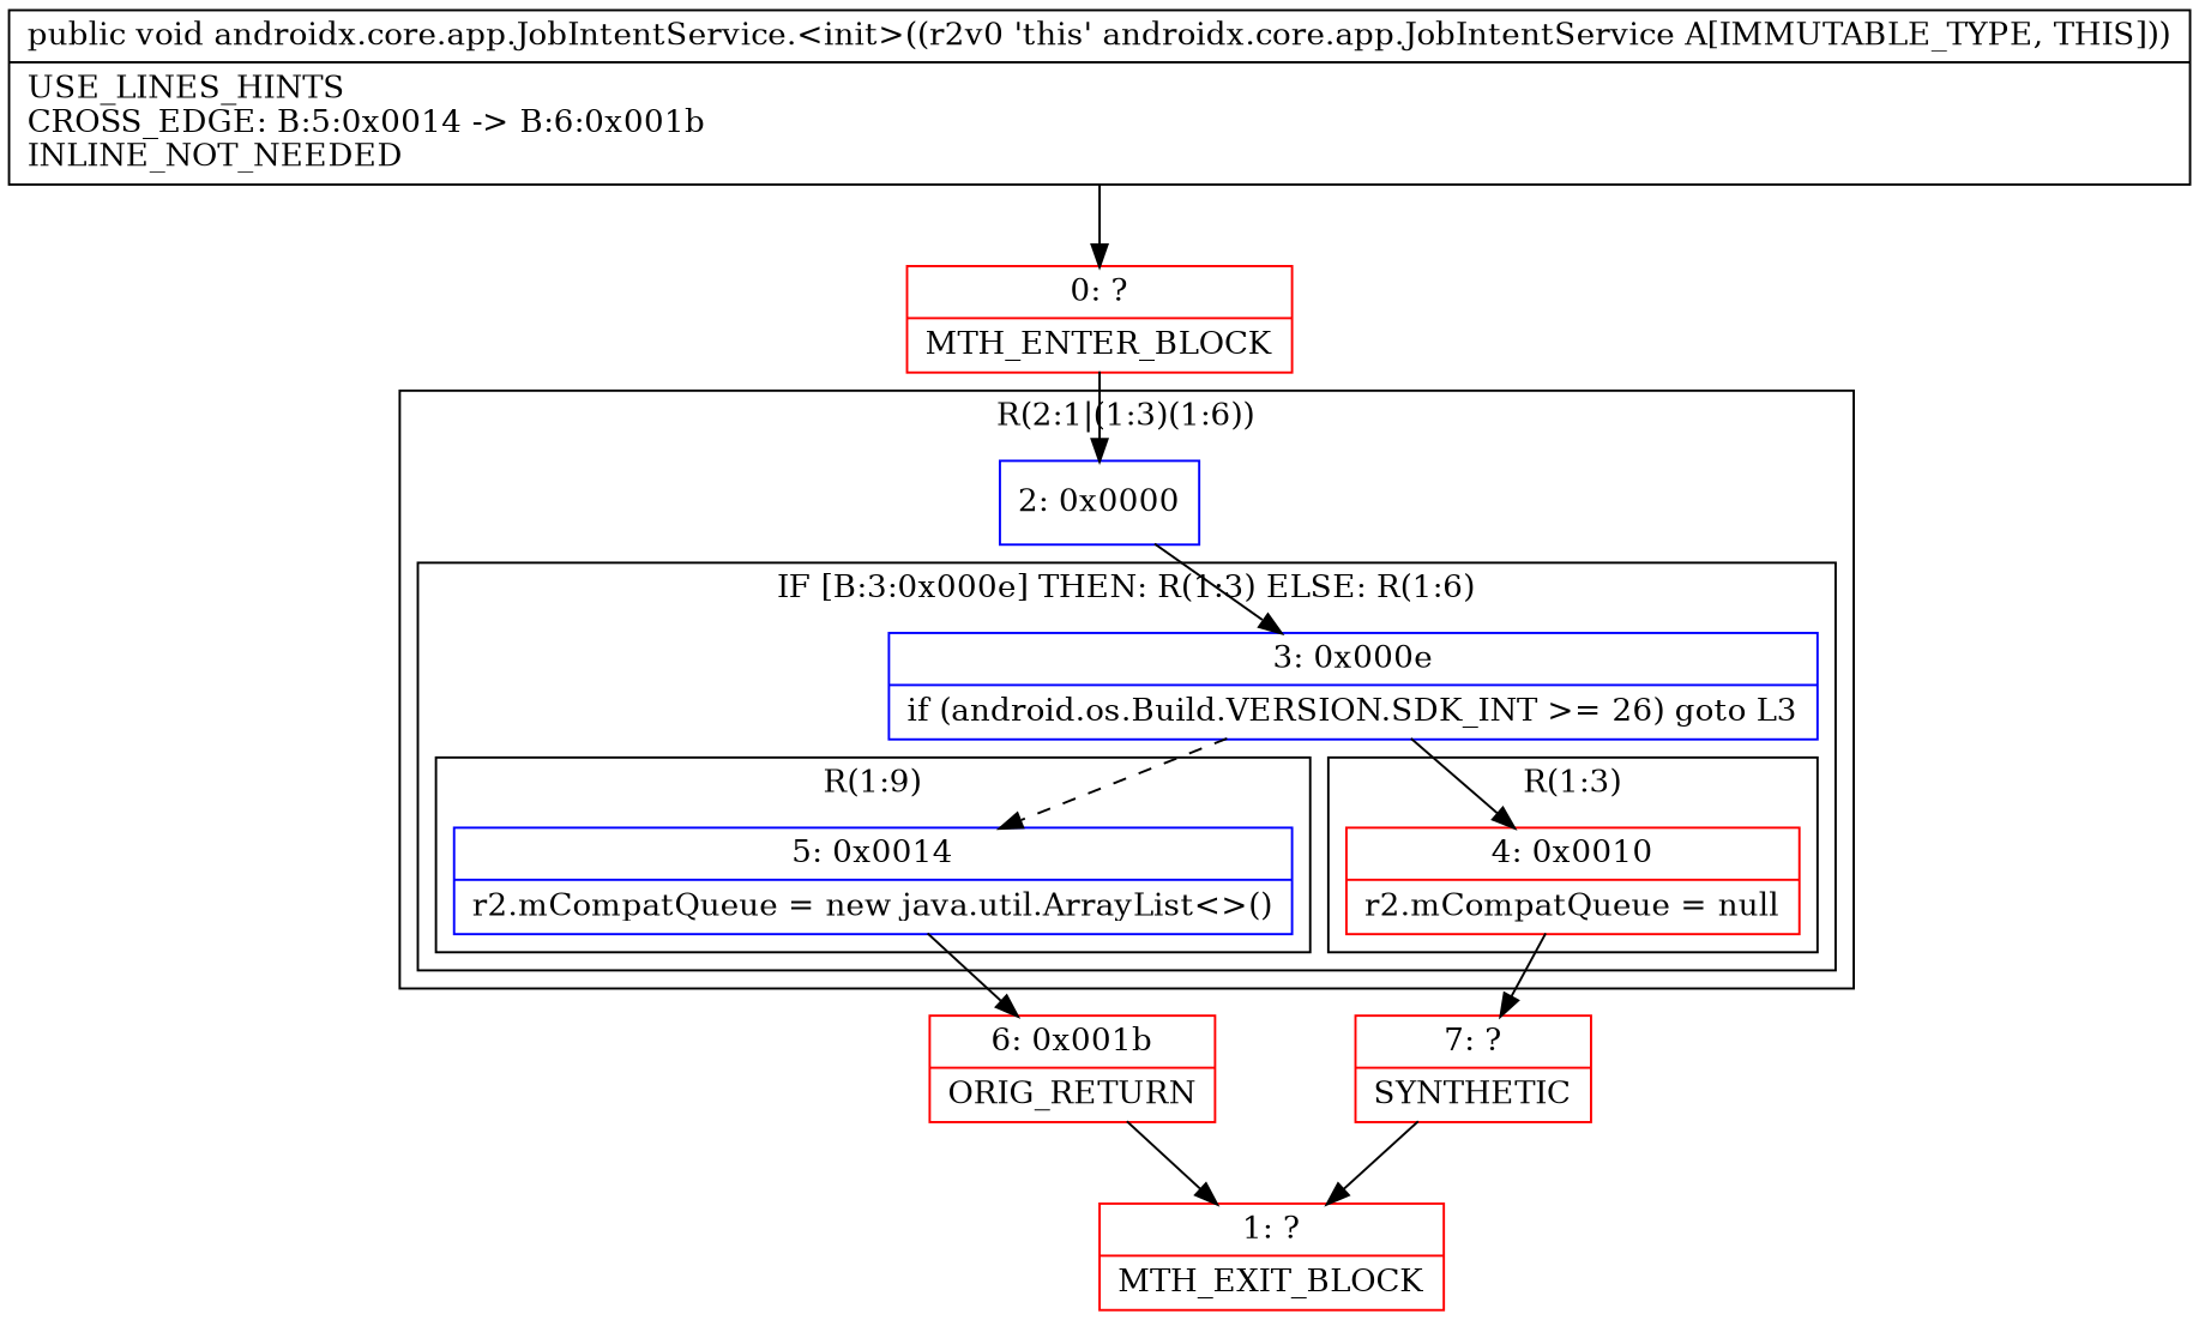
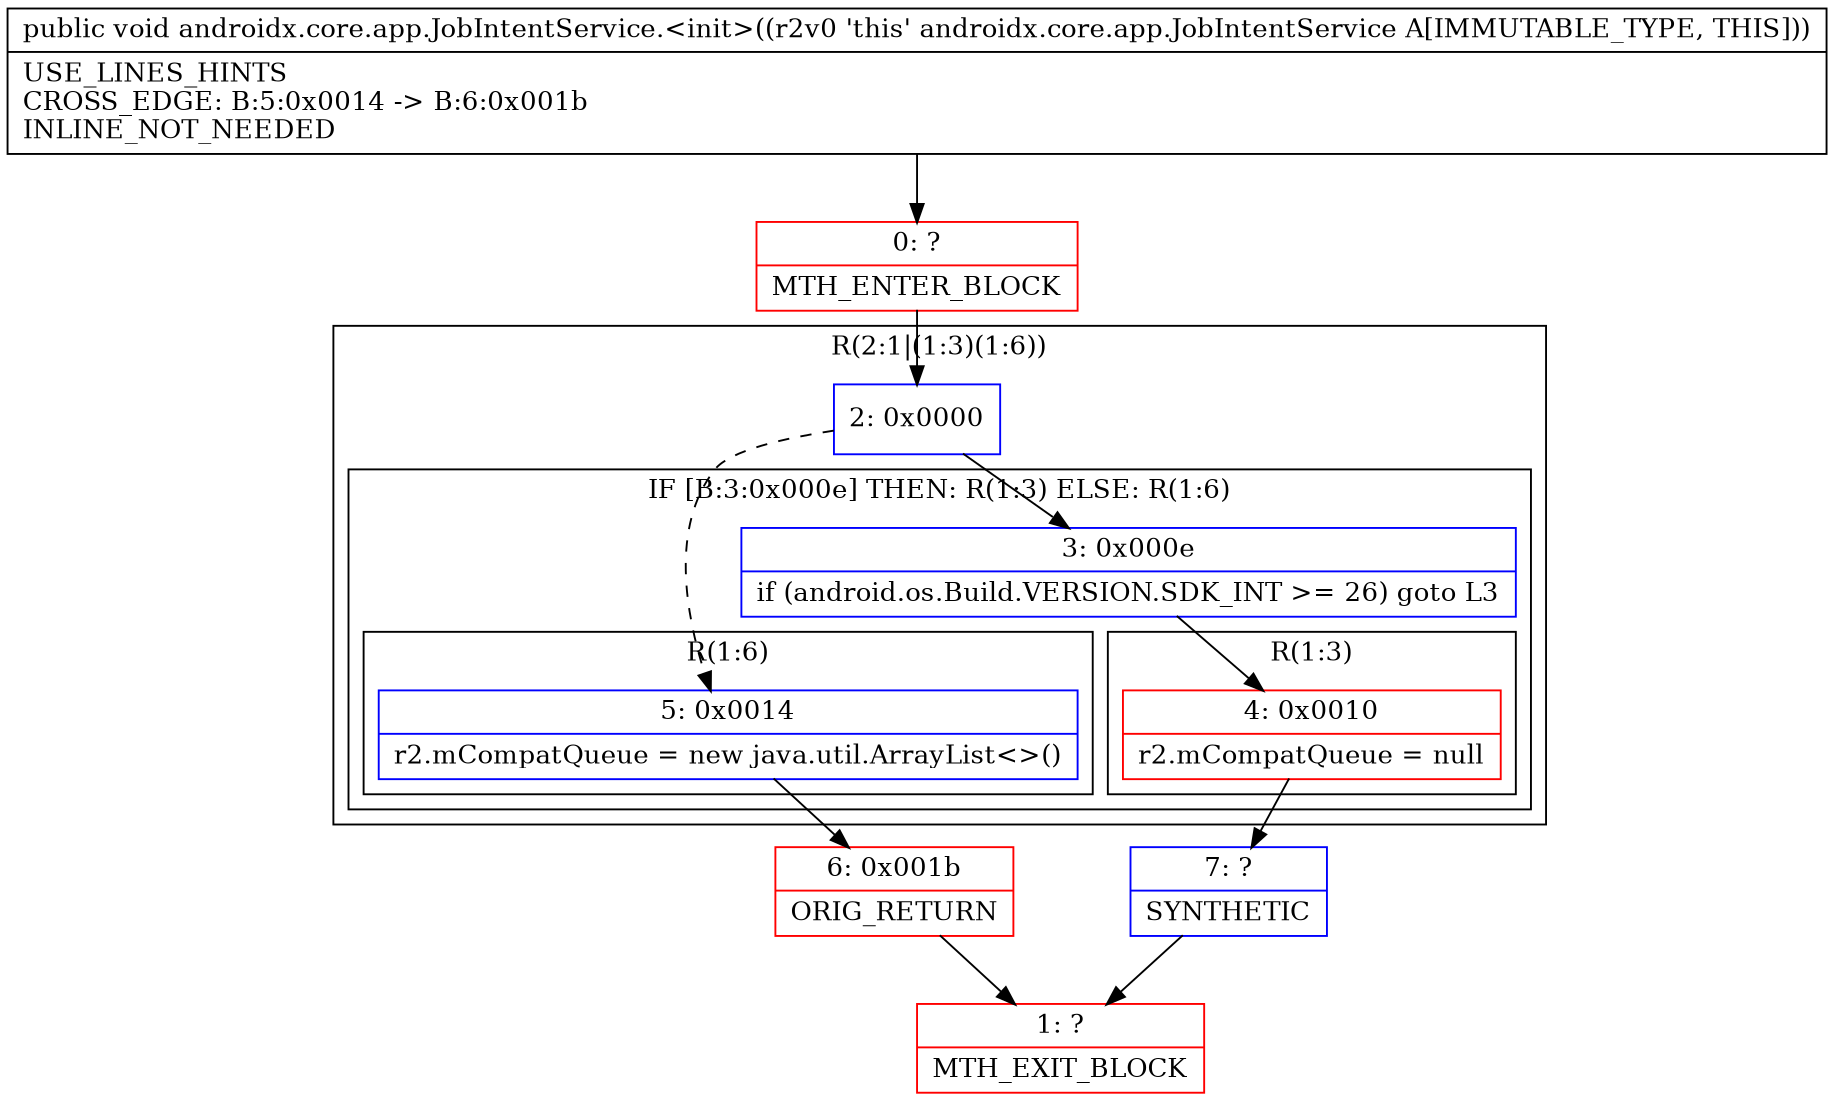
  digraph {
    node [color=red shape=record]
    n1 [label="{4\:\ 0x0010|r2.mCompatQueue = null\l}"]
    n2 [color=blue label="{5\:\ 0x0014|r2.mCompatQueue = new java.util.ArrayList\<\>()\l}"]
    n3 [color=blue label="{3\:\ 0x000e|if (android.os.Build.VERSION.SDK_INT \>= 26) goto L3\l}"]
    n4 [color=blue label="{2\:\ 0x0000}"]
-   n5 [label="{7\:\ ?|SYNTHETIC\l}"]
+   n5 [color=blue label="{7\:\ ?|SYNTHETIC\l}"]
    n6 [label="{6\:\ 0x001b|ORIG_RETURN\l}"]
    n7 [label="{1\:\ ?|MTH_EXIT_BLOCK\l}"]
    n8 [label="{0\:\ ?|MTH_ENTER_BLOCK\l}"]
    n9 [label="{public void androidx.core.app.JobIntentService.\<init\>((r2v0 'this' androidx.core.app.JobIntentService A[IMMUTABLE_TYPE, THIS]))  | USE_LINES_HINTS\lCROSS_EDGE: B:5:0x0014 \-\> B:6:0x001b\lINLINE_NOT_NEEDED\l}" color=""]
    subgraph cluster_1 {
      label="R(2:1|(1:3)(1:6))"
      n4
      subgraph cluster_2 {
        label="IF [B:3:0x000e] THEN: R(1:3) ELSE: R(1:6)"
        n3
        subgraph cluster_3 {
          label="R(1:3)"
          n1
        }
        subgraph cluster_4 {
-         label="R(1:9)"
+         label="R(1:6)"
          n2
        }
      }
    }
    n1 -> n5
    n2 -> n6
    n3 -> n1
-   n3 -> n2 [style=dashed]
+   n4 -> n2 [style=dashed]
    n4 -> n3
    n5 -> n7
    n6 -> n7
    n8 -> n4
    n9 -> n8
  }
